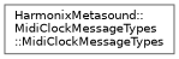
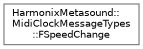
  digraph {
    rankdir=TB
-   n1 [color=grey40 fillcolor=white fontname=Helvetica fontsize=10 height=0.2 label="HarmonixMetasound::\lMidiClockMessageTypes\l::MidiClockMessageTypes" shape=box style=filled width=0.4]
+   n1 [color=grey40 fillcolor=white fontname=Helvetica fontsize=10 height=0.2 label="HarmonixMetasound::\lMidiClockMessageTypes\l::FSpeedChange" shape=box style=filled width=0.4]
  }
